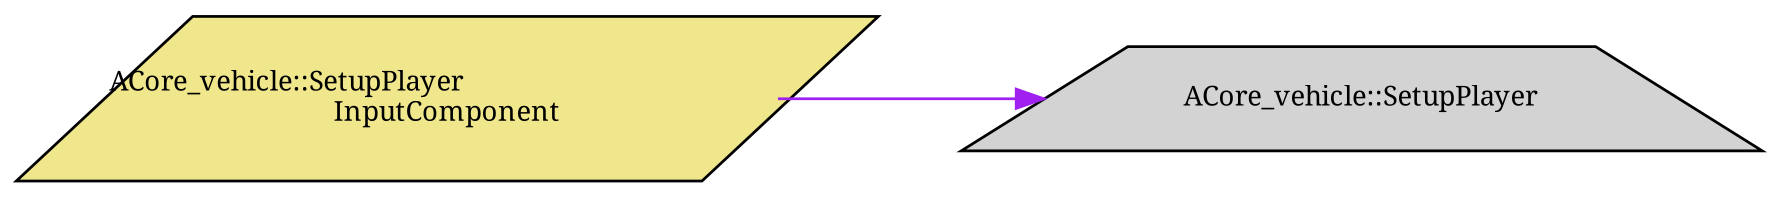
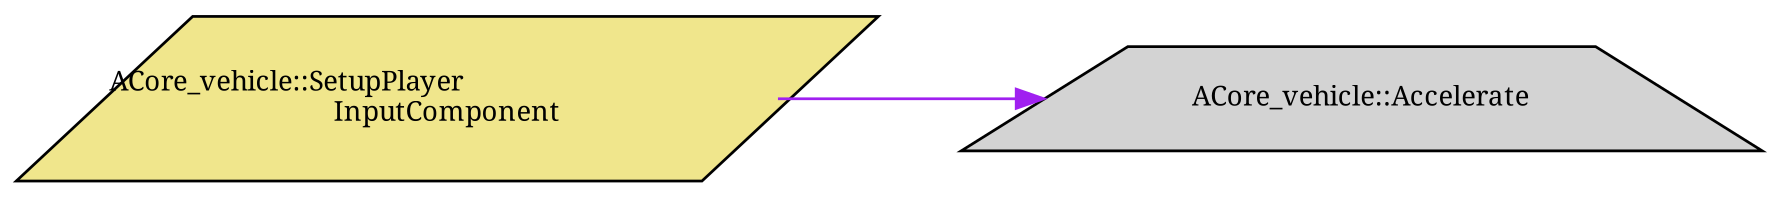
  digraph {
    rankdir=RL
    fontname="Noto Serif"
    node [color=black fontname="Noto Serif" fontsize=10 style=filled]
-   n1 [fillcolor=lightgrey fontcolor=black height=0.2 label="ACore_vehicle::SetupPlayer" shape=trapezium width=0.4]
+   n1 [fillcolor=lightgrey fontcolor=black height=0.2 label="ACore_vehicle::Accelerate" shape=trapezium width=0.4]
    n2 [fillcolor=khaki height=0.2 label="ACore_vehicle::SetupPlayer\lInputComponent" shape=parallelogram width=0.4]
    n1 -> n2 [color=purple dir=back fontname="Noto Serif" fontsize=10 labelfontname=Helvetica labelfontsize=10 style=solid]
  }
